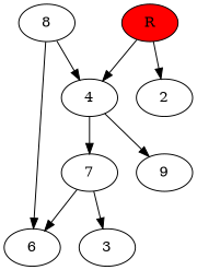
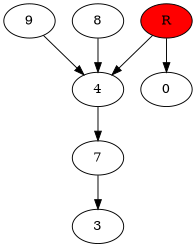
  digraph {
    7
    3
-   6
    4
    n5 [label=9]
    8
    R [fillcolor="#ff0000" style=filled]
-   2
+   2 [label=0]
    7 -> 3
-   7 -> 6
    4 -> 7
-   4 -> n5
-   8 -> 6
+   n5 -> 4
    8 -> 4
    R -> 4
    R -> 2
  }
